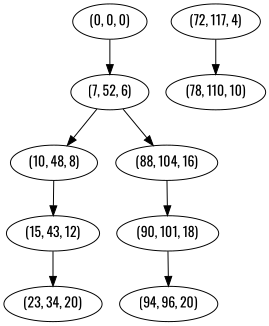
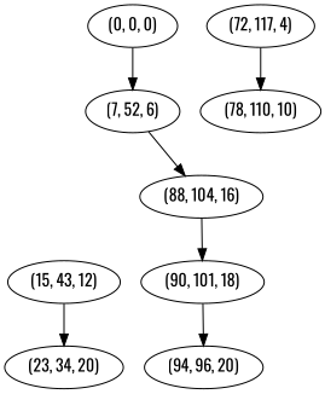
  digraph {
    fontname=Oswald
    node [fontname=Oswald]
    edge [fontname=Oswald]
    "(0, 0, 0)"
    "(7, 52, 6)"
-   "(10, 48, 8)"
    "(88, 104, 16)"
    "(72, 117, 4)"
    "(78, 110, 10)"
    "(15, 43, 12)"
    "(23, 34, 20)"
    "(90, 101, 18)"
    "(94, 96, 20)"
    "(0, 0, 0)" -> "(7, 52, 6)"
-   "(7, 52, 6)" -> "(10, 48, 8)"
    "(7, 52, 6)" -> "(88, 104, 16)"
-   "(10, 48, 8)" -> "(15, 43, 12)"
    "(88, 104, 16)" -> "(90, 101, 18)"
    "(72, 117, 4)" -> "(78, 110, 10)"
    "(15, 43, 12)" -> "(23, 34, 20)"
    "(90, 101, 18)" -> "(94, 96, 20)"
  }
